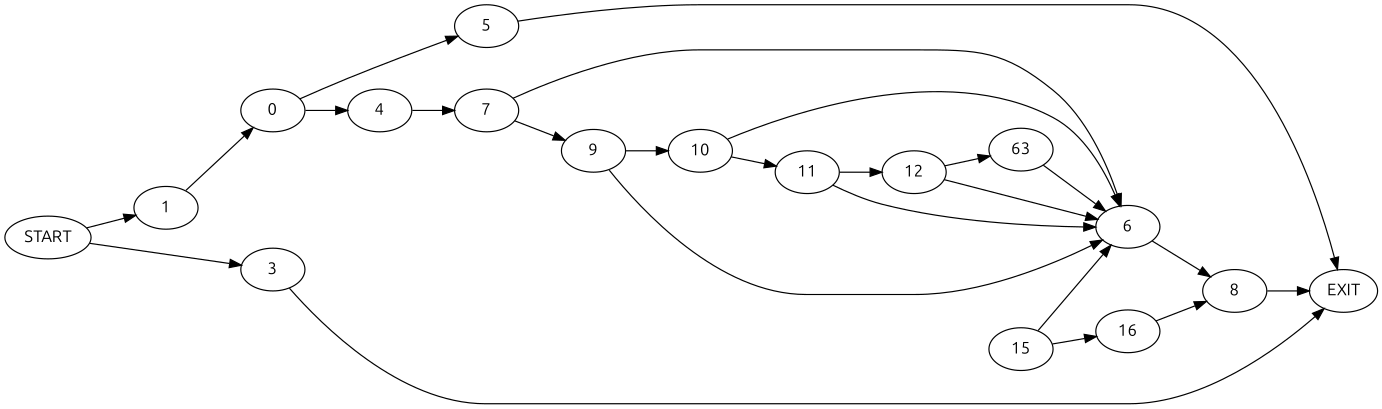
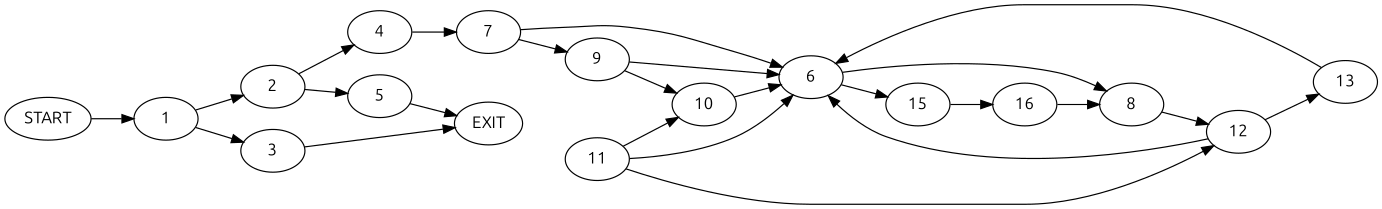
  digraph {
    fontname=Ubuntu
    rankdir=LR
    node [fontname=Ubuntu]
    edge [fontname=Ubuntu]
    n1 [label=START]
    1
-   2 [label=0]
+   2
    3
    n5 [label=EXIT]
    4
    5
    7
    6
    8
    9
    10
    11
    12
-   13 [label=63]
+   13
    15
    16
    n1 -> 1
    1 -> 2
-   n1 -> 3
+   1 -> 3
    2 -> 4
    2 -> 5
    3 -> n5
    4 -> 7
    5 -> n5
    7 -> 6
    7 -> 9
    6 -> 8
-   8 -> n5
+   8 -> 12
    9 -> 6
    9 -> 10
    10 -> 6
-   10 -> 11
+   11 -> 10
    11 -> 6
    11 -> 12
    12 -> 6
    12 -> 13
    13 -> 6
-   15 -> 6
+   6 -> 15
    15 -> 16
    16 -> 8
  }
